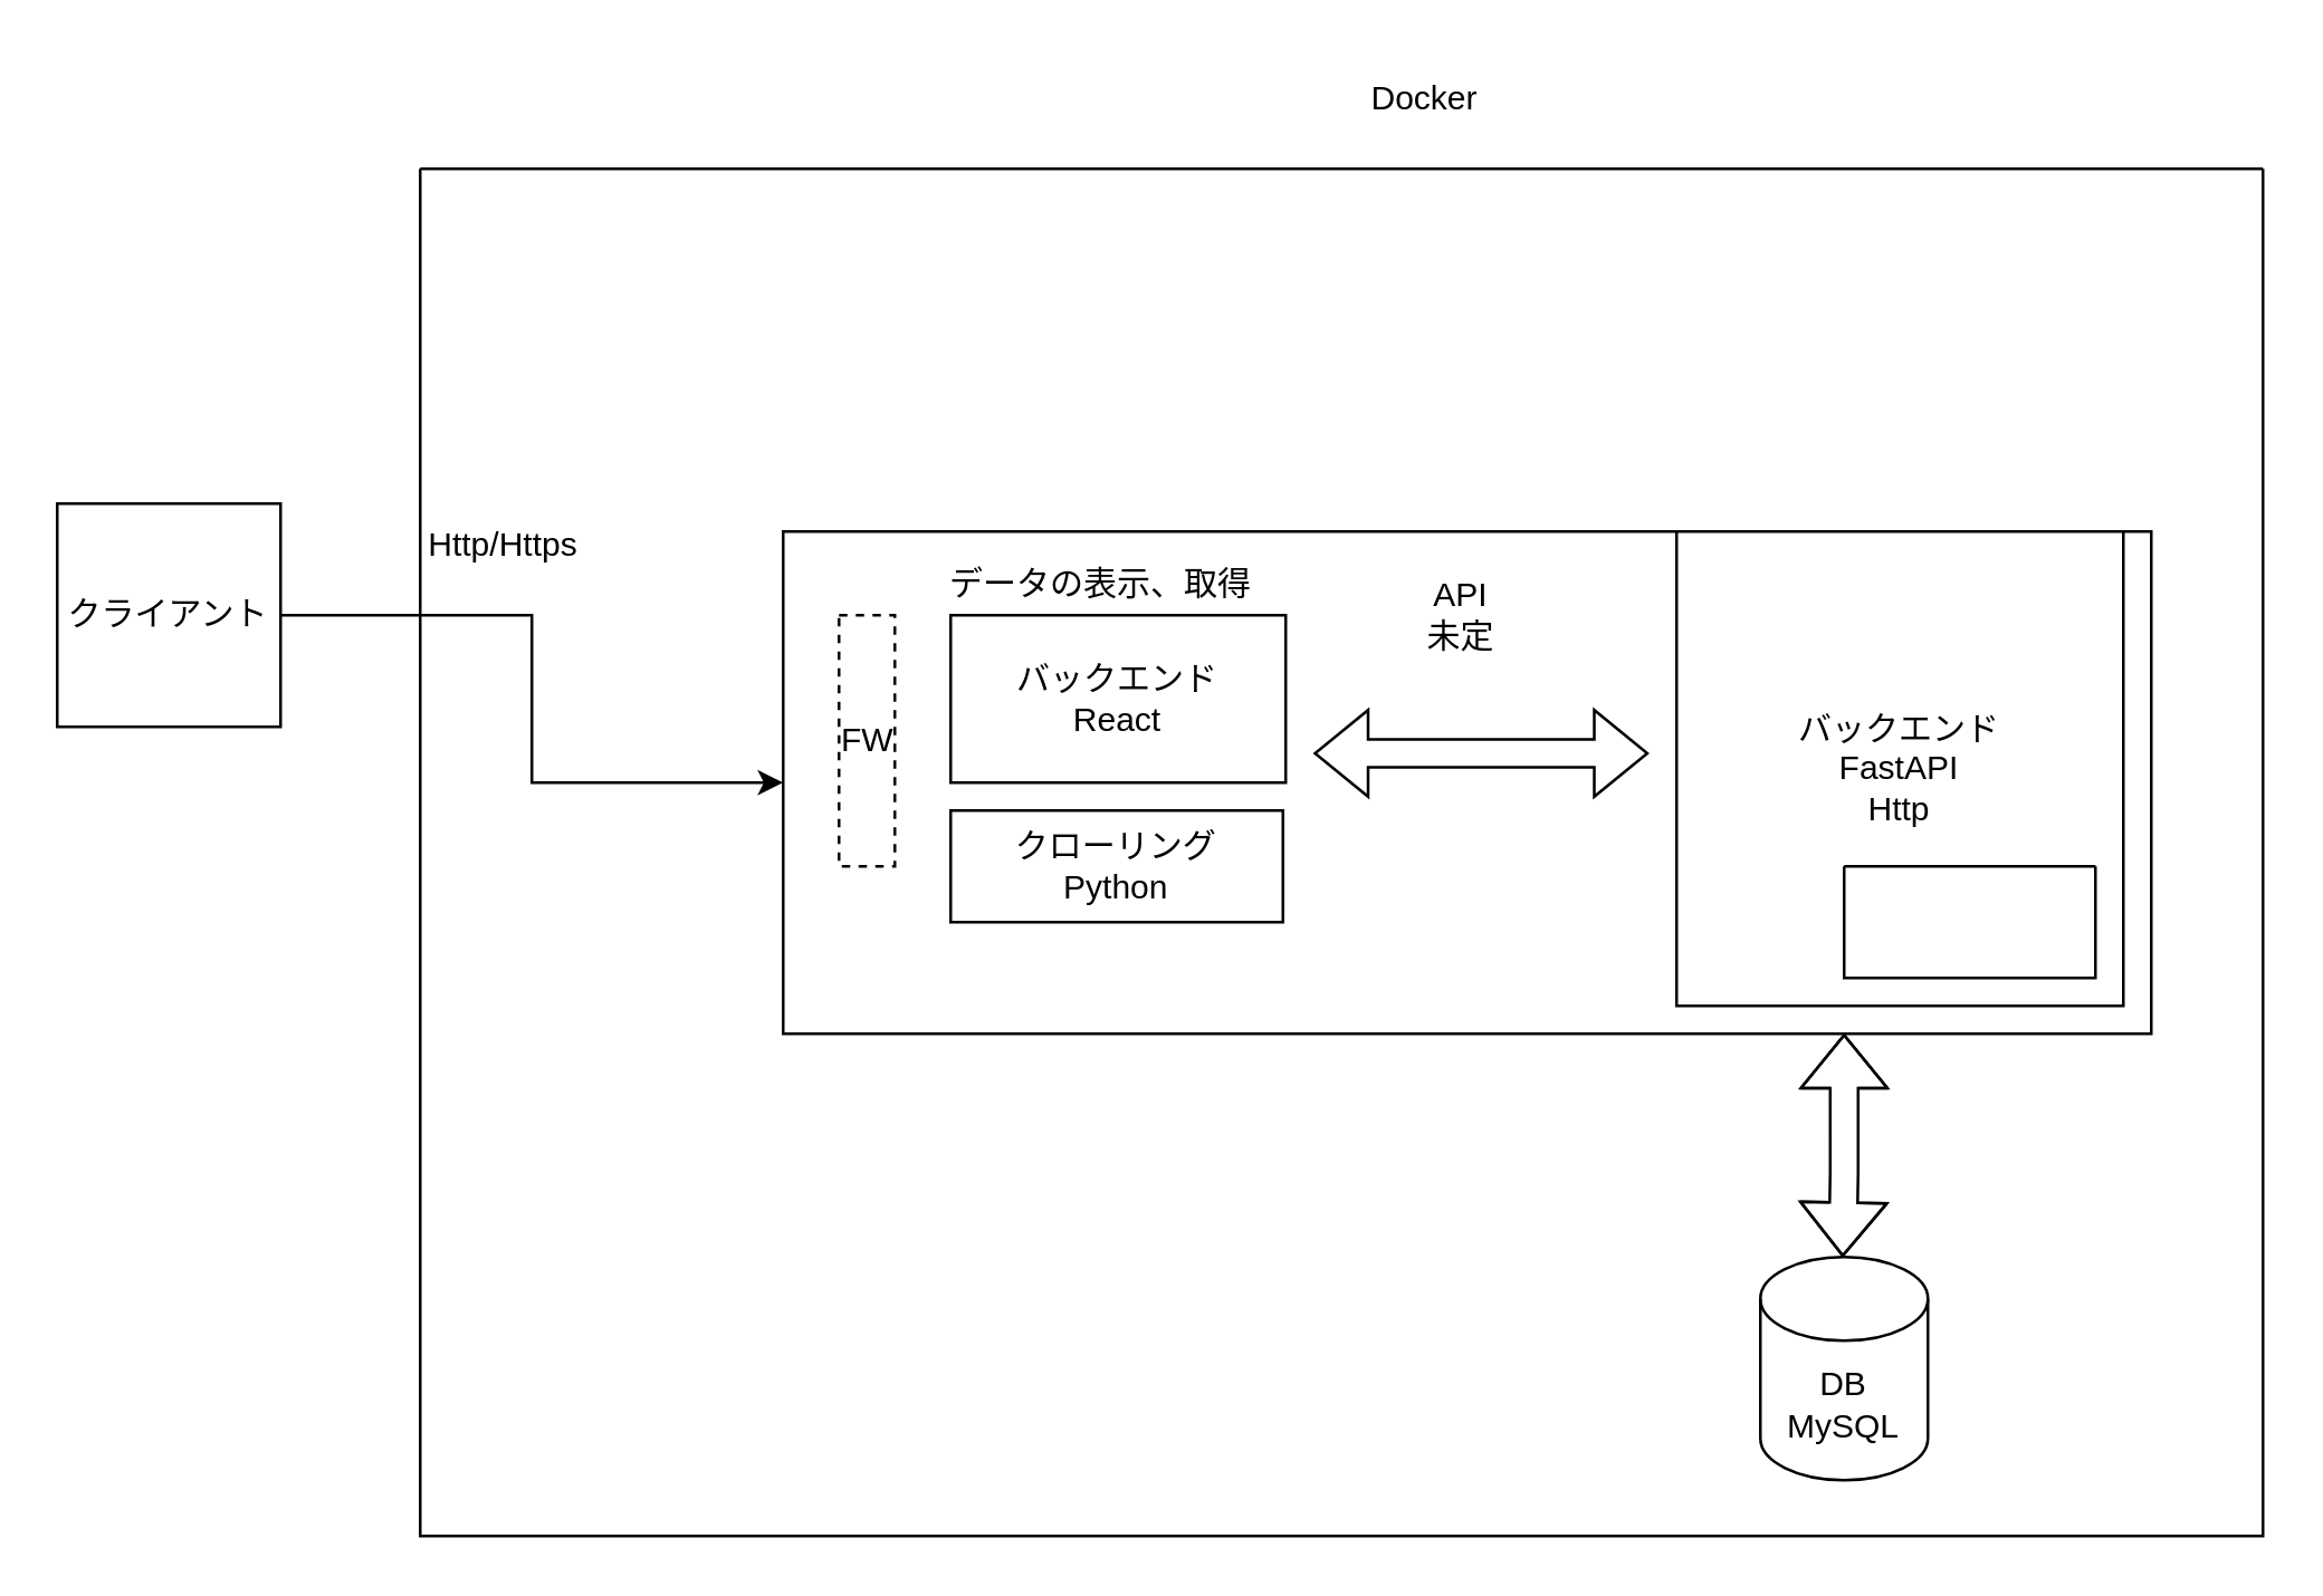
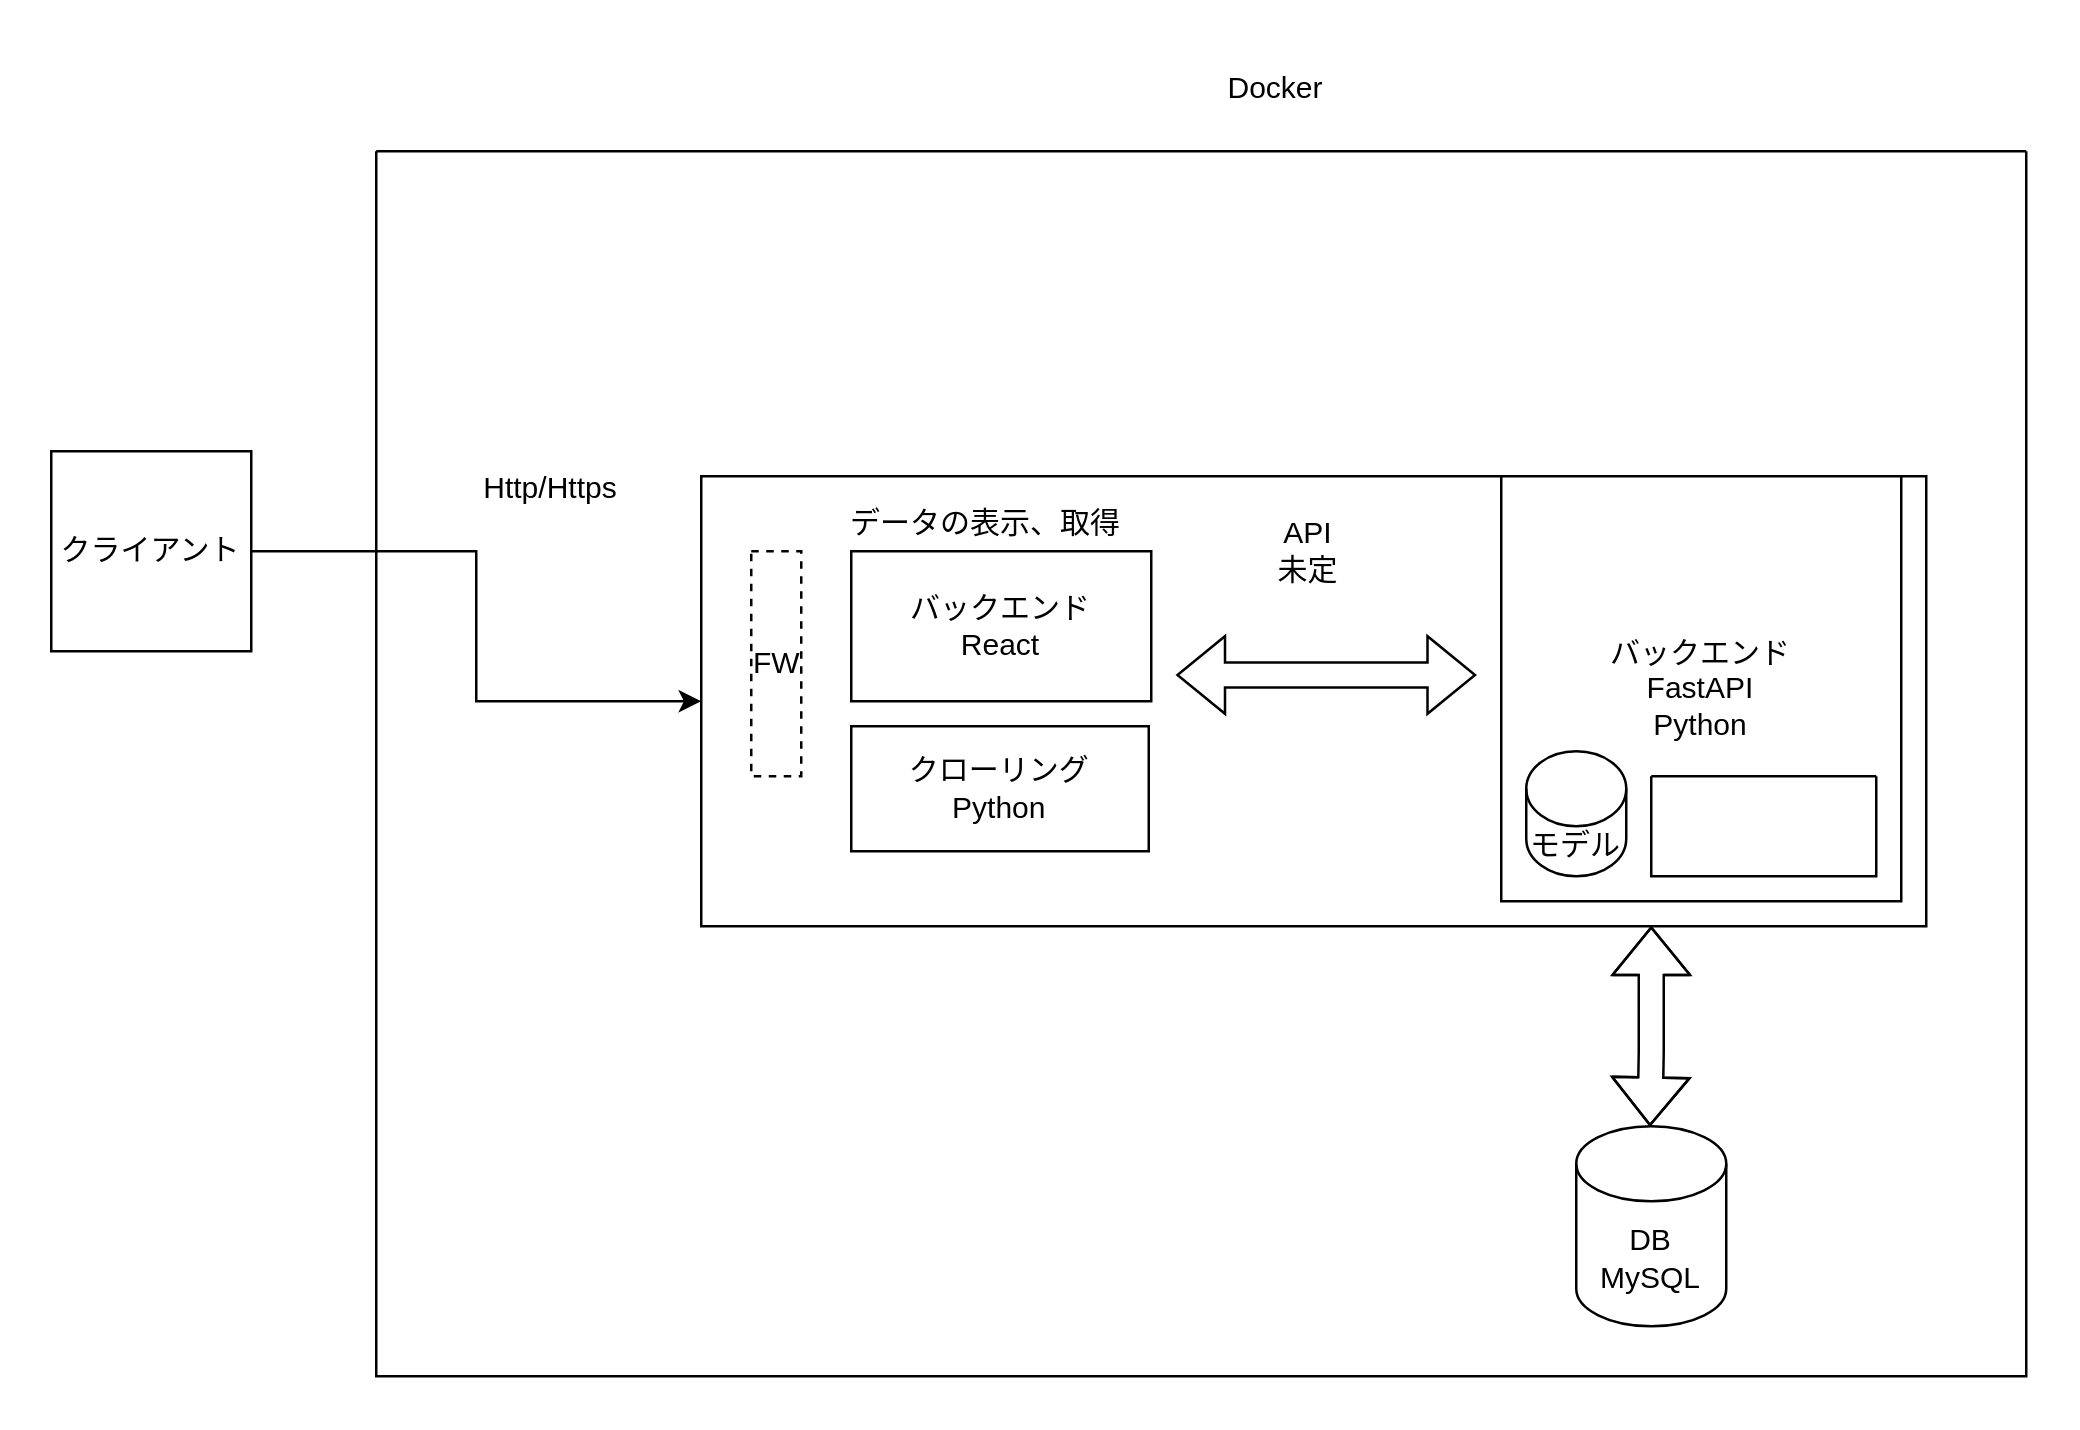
  <mxCell id="0" />
  <mxCell id="1" parent="0" />
  <mxCell id="2" value="" style="edgeStyle=orthogonalEdgeStyle;rounded=0;orthogonalLoop=1;jettySize=auto;html=1;" parent="1" source="3" target="4" edge="1"><mxGeometry relative="1" as="geometry" /></mxCell>
  <mxCell id="3" value="クライアント" style="whiteSpace=wrap;html=1;aspect=fixed;" parent="1" vertex="1"><mxGeometry x="20" y="180" width="80" height="80" as="geometry" /></mxCell>
  <mxCell id="4" value="" style="whiteSpace=wrap;html=1;" parent="1" vertex="1"><mxGeometry x="280" y="190" width="490" height="180" as="geometry" /></mxCell>
  <mxCell id="5" value="&lt;span&gt;バックエンド&lt;/span&gt;&lt;br&gt;&lt;span&gt;React&lt;/span&gt;" style="rounded=0;whiteSpace=wrap;html=1;" parent="1" vertex="1"><mxGeometry x="340" y="220" width="120" height="60" as="geometry" /></mxCell>
- <mxCell id="6" value="Http/Https" style="text;html=1;strokeColor=none;fillColor=none;align=center;verticalAlign=middle;whiteSpace=wrap;rounded=0;" parent="1" vertex="1"><mxGeometry x="150" y="180" width="60" height="30" as="geometry" /></mxCell>
+ <mxCell id="6" value="Http/Https" style="text;html=1;strokeColor=none;fillColor=none;align=center;verticalAlign=middle;whiteSpace=wrap;rounded=0;" parent="1" vertex="1"><mxGeometry x="190" y="180" width="60" height="30" as="geometry" /></mxCell>
  <mxCell id="7" value="データの表示、取得&#10;" style="text;strokeColor=none;fillColor=none;align=left;verticalAlign=middle;spacingLeft=4;spacingRight=4;overflow=hidden;points=[[0,0.5],[1,0.5]];portConstraint=eastwest;rotatable=0;" parent="1" vertex="1"><mxGeometry x="334" y="200" width="130" height="30" as="geometry" /></mxCell>
  <mxCell id="8" value="FW" style="html=1;points=[];perimeter=orthogonalPerimeter;dashed=1;" parent="1" vertex="1"><mxGeometry x="300" y="220" width="20" height="90" as="geometry" /></mxCell>
- <mxCell id="9" value="&lt;span&gt;バックエンド&lt;/span&gt;&lt;br&gt;&lt;span&gt;FastAPI&lt;/span&gt;&lt;br&gt;&lt;span&gt;Http&lt;/span&gt;" style="rounded=0;whiteSpace=wrap;html=1;" parent="1" vertex="1"><mxGeometry x="600" y="190" width="160" height="170" as="geometry" /></mxCell>
+ <mxCell id="9" value="&lt;span&gt;バックエンド&lt;/span&gt;&lt;br&gt;&lt;span&gt;FastAPI&lt;/span&gt;&lt;br&gt;&lt;span&gt;Python&lt;/span&gt;" style="rounded=0;whiteSpace=wrap;html=1;" parent="1" vertex="1"><mxGeometry x="600" y="190" width="160" height="170" as="geometry" /></mxCell>
  <mxCell id="10" value="" style="shape=flexArrow;endArrow=classic;startArrow=classic;html=1;rounded=0;" parent="1" edge="1"><mxGeometry width="100" height="100" relative="1" as="geometry"><mxPoint x="470" y="269.5" as="sourcePoint" /><mxPoint x="590" y="269.5" as="targetPoint" /></mxGeometry></mxCell>
  <mxCell id="11" value="API&lt;br&gt;未定" style="text;html=1;strokeColor=none;fillColor=none;align=center;verticalAlign=middle;whiteSpace=wrap;rounded=0;" parent="1" vertex="1"><mxGeometry x="493" y="205" width="60" height="30" as="geometry" /></mxCell>
  <mxCell id="12" value="" style="swimlane;startSize=0;" parent="1" vertex="1"><mxGeometry x="150" y="60" width="660" height="490" as="geometry" /></mxCell>
+ <mxCell id="13" value="モデル" style="shape=cylinder3;whiteSpace=wrap;html=1;boundedLbl=1;backgroundOutline=1;size=15;" parent="12" vertex="1"><mxGeometry x="460" y="240" width="40" height="50" as="geometry" /></mxCell>
  <mxCell id="14" value="&lt;span&gt;DB&lt;/span&gt;&lt;br&gt;&lt;span&gt;MySQL&lt;/span&gt;" style="shape=cylinder3;whiteSpace=wrap;html=1;boundedLbl=1;backgroundOutline=1;size=15;" parent="12" vertex="1"><mxGeometry x="480" y="390" width="60" height="80" as="geometry" /></mxCell>
  <mxCell id="15" value="" style="shape=flexArrow;endArrow=classic;startArrow=classic;html=1;rounded=0;" parent="12" edge="1"><mxGeometry width="100" height="100" relative="1" as="geometry"><mxPoint x="509.5" y="390" as="sourcePoint" /><mxPoint x="510" y="310" as="targetPoint" /><Array as="points"><mxPoint x="510" y="360" /></Array></mxGeometry></mxCell>
  <mxCell id="16" value="" style="swimlane;startSize=0;" parent="12" vertex="1"><mxGeometry x="510" y="250" width="90" height="40" as="geometry"><mxRectangle x="490" y="235" width="50" height="40" as="alternateBounds" /></mxGeometry></mxCell>
  <mxCell id="17" value="Docker&lt;br&gt;" style="text;html=1;strokeColor=none;fillColor=none;align=center;verticalAlign=middle;whiteSpace=wrap;rounded=0;" parent="1" vertex="1"><mxGeometry x="480" y="20" width="60" height="30" as="geometry" /></mxCell>
- <mxCell id="18" value="&lt;span&gt;クローリング&lt;/span&gt;&lt;br&gt;&lt;span&gt;Python&lt;/span&gt;" style="rounded=0;whiteSpace=wrap;html=1;" parent="1" vertex="1"><mxGeometry x="340" y="290" width="119" height="40" as="geometry" /></mxCell>
+ <mxCell id="18" value="&lt;span&gt;クローリング&lt;/span&gt;&lt;br&gt;&lt;span&gt;Python&lt;/span&gt;" style="rounded=0;whiteSpace=wrap;html=1;" parent="1" vertex="1"><mxGeometry x="340" y="290" width="119" height="50" as="geometry" /></mxCell>
